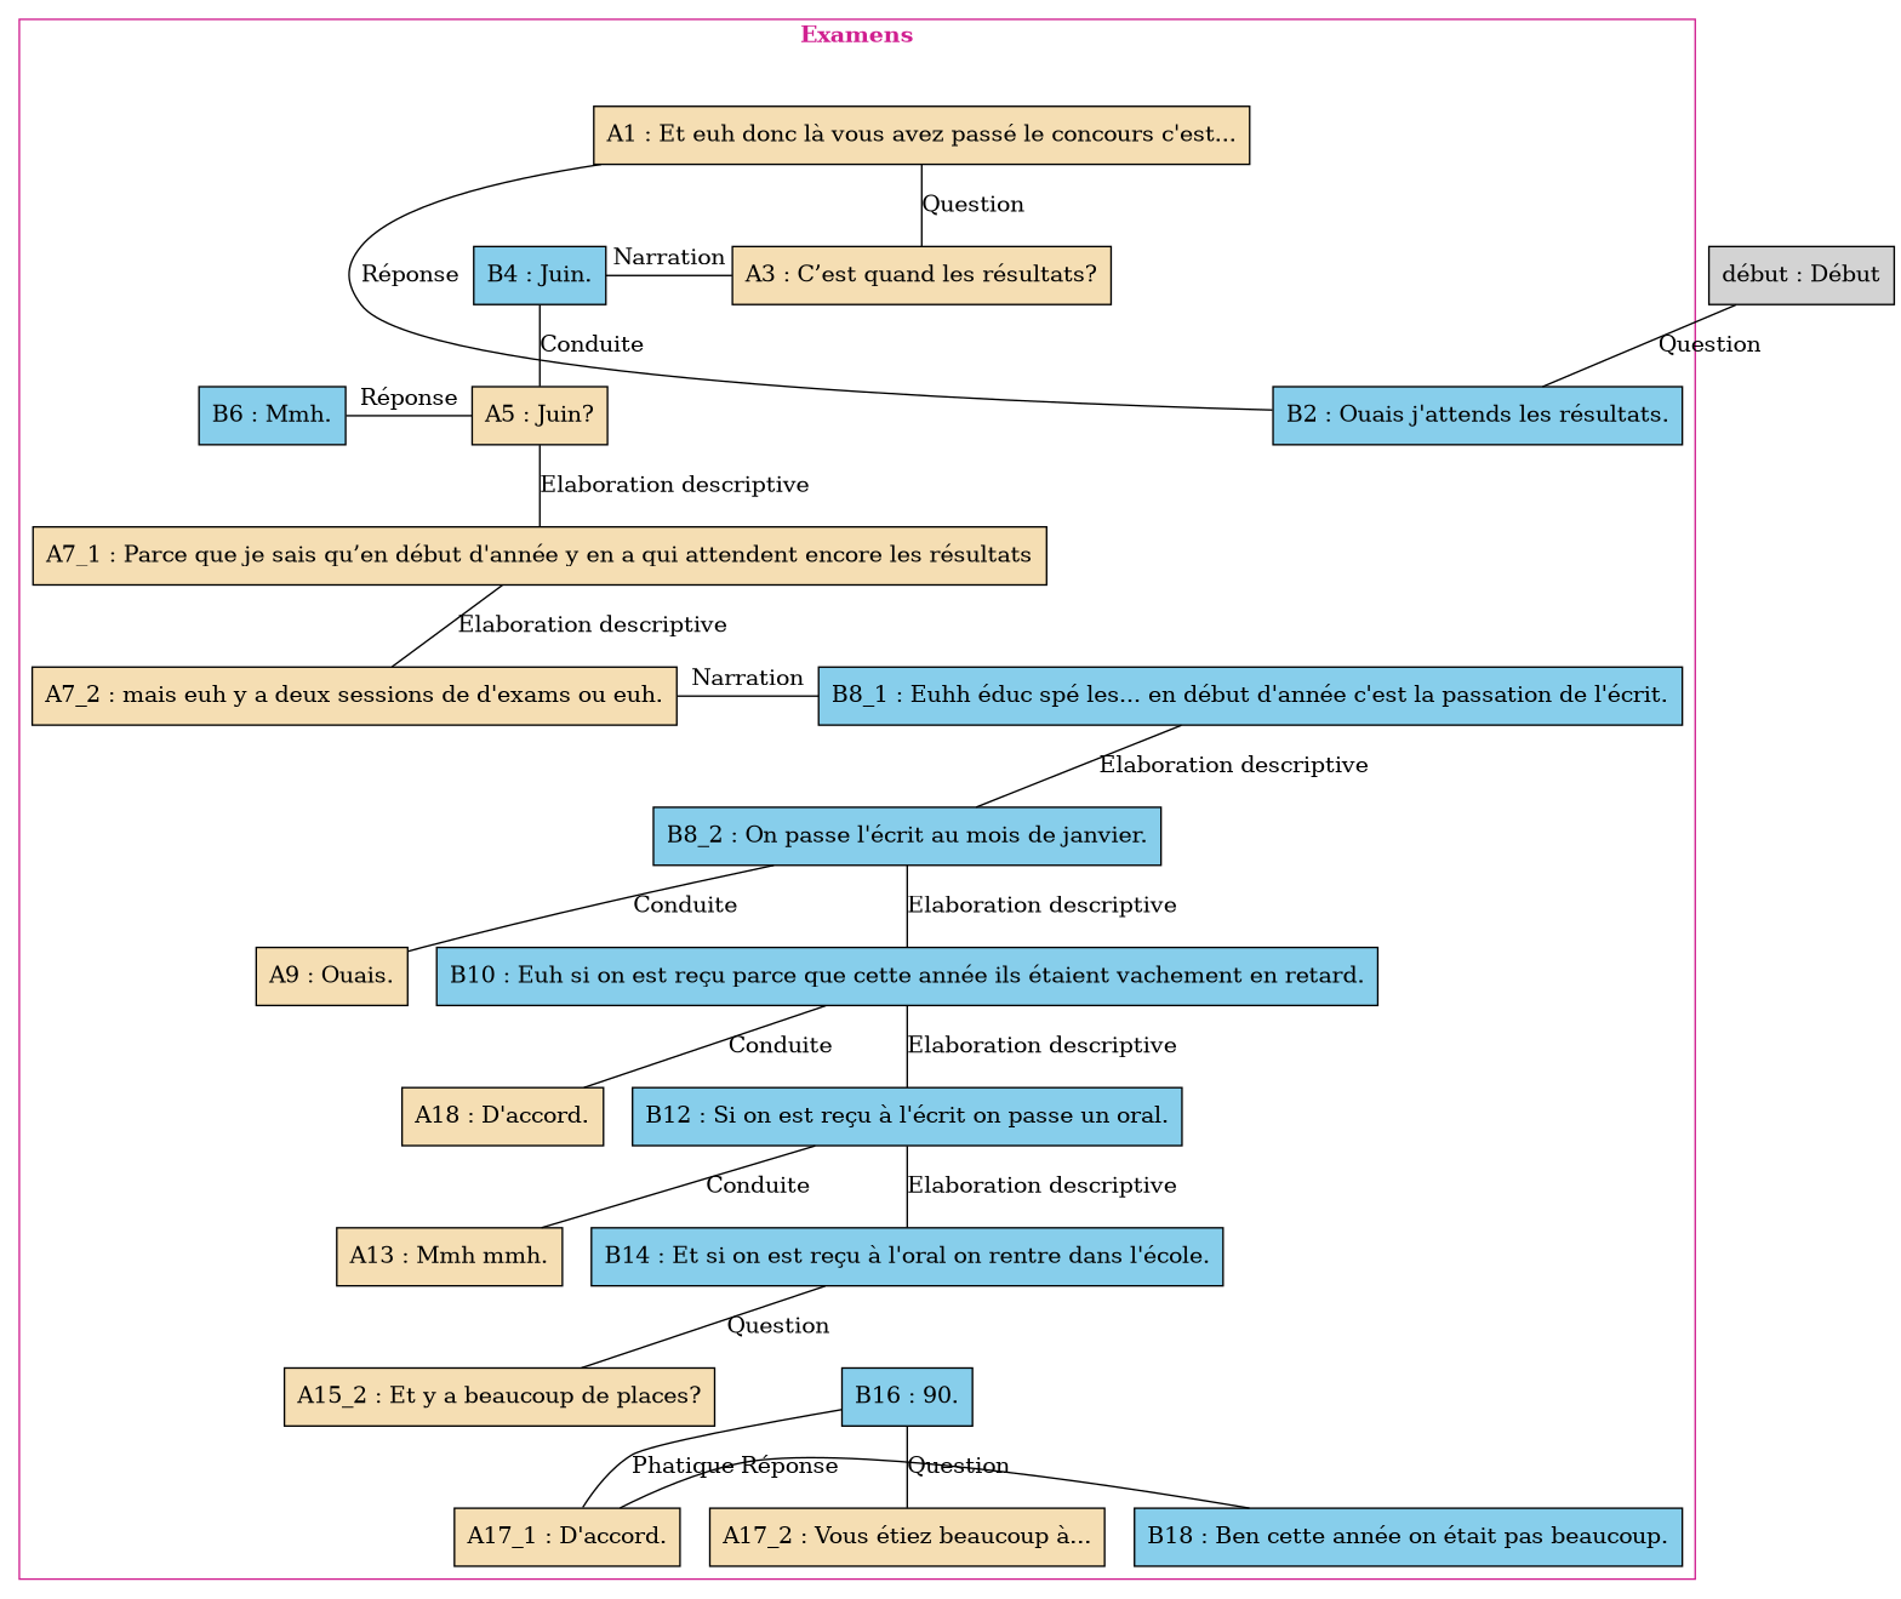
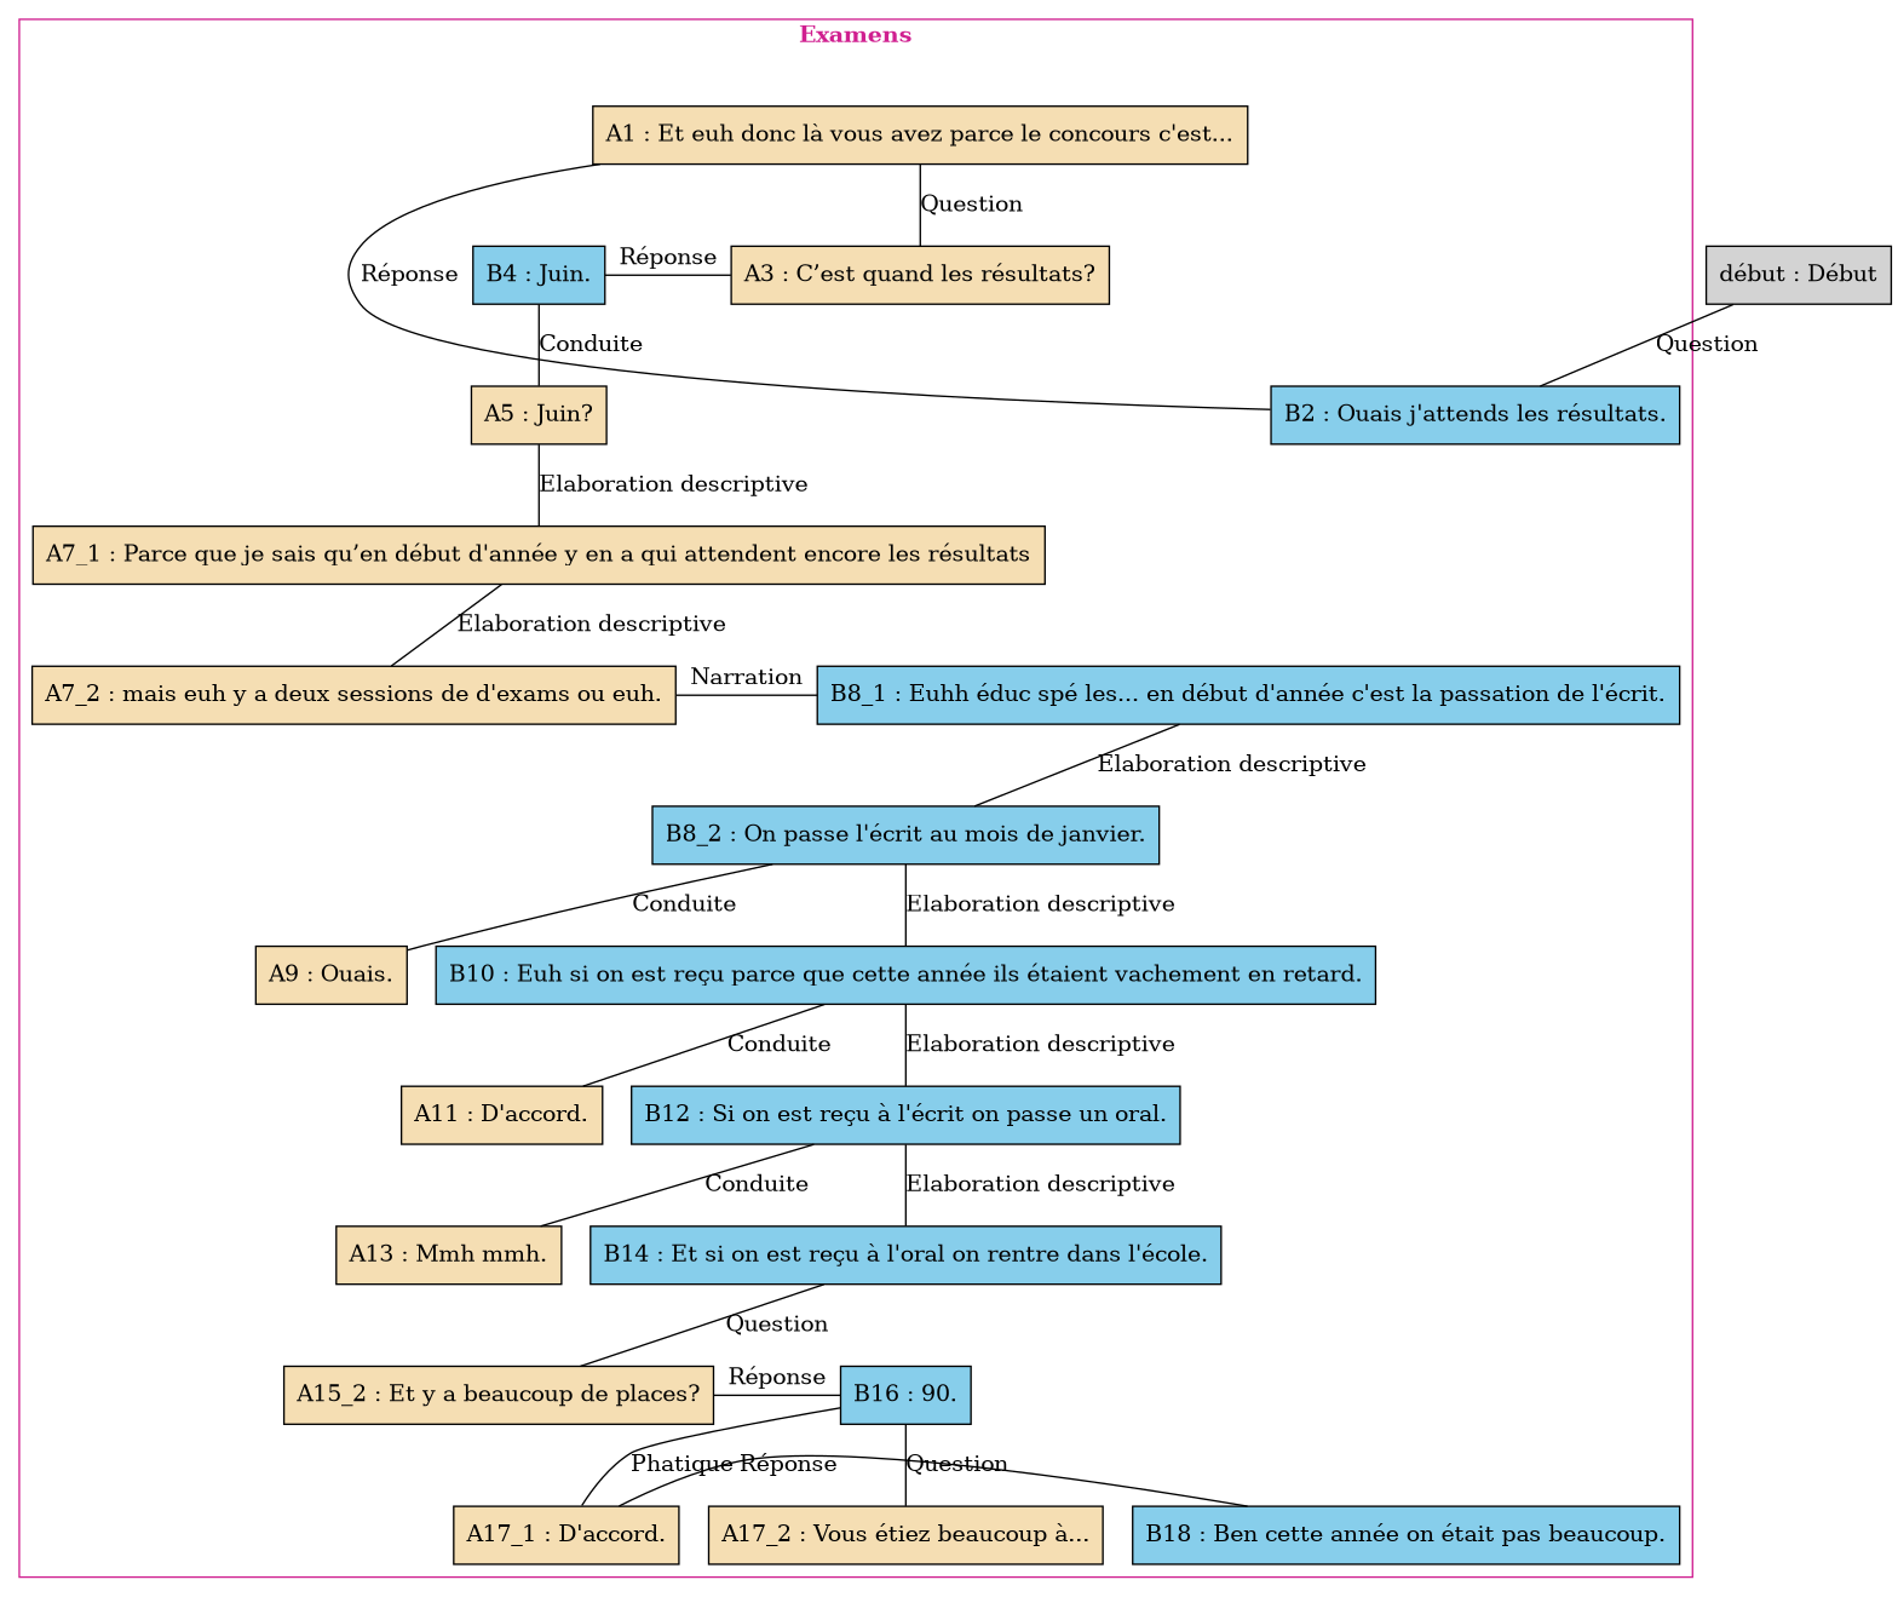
  digraph {
    newrank=true
    node [fillcolor=wheat shape=box style=filled]
    edge [dir=none weight=2]
-   n1 [label="A1 : Et euh donc là vous avez passé le concours c'est..."]
+   n1 [label="A1 : Et euh donc là vous avez parce le concours c'est..."]
    n2 [fillcolor=skyblue label="B2 : Ouais j'attends les résultats."]
    n3 [label="A3 : C’est quand les résultats?"]
    n4 [fillcolor=skyblue label="B4 : Juin."]
    n5 [label="A5 : Juin?"]
-   n6 [fillcolor=skyblue label="B6 : Mmh."]
    n7 [label="A7_1 : Parce que je sais qu’en début d'année y en a qui attendent encore les résultats"]
    n8 [label="A7_2 : mais euh y a deux sessions de d'exams ou euh."]
    n9 [fillcolor=skyblue label="B8_1 : Euhh éduc spé les... en début d'année c'est la passation de l'écrit."]
    n10 [fillcolor=skyblue label="B8_2 : On passe l'écrit au mois de janvier."]
    n11 [label="A9 : Ouais."]
    n12 [fillcolor=skyblue label="B10 : Euh si on est reçu parce que cette année ils étaient vachement en retard."]
-   n13 [label="A18 : D'accord."]
+   n13 [label="A11 : D'accord."]
    n14 [fillcolor=skyblue label="B12 : Si on est reçu à l'écrit on passe un oral."]
    n15 [label="A13 : Mmh mmh."]
    n16 [fillcolor=skyblue label="B14 : Et si on est reçu à l'oral on rentre dans l'école."]
    n17 [label="A15_2 : Et y a beaucoup de places?"]
    n18 [fillcolor=skyblue label="B16 : 90."]
    n19 [label="A17_1 : D'accord."]
    n20 [label="A17_2 : Vous étiez beaucoup à..."]
    n21 [fillcolor=skyblue label="B18 : Ben cette année on était pas beaucoup."]
    zero [style=invis fillcolor=""]
    n23 [label="début : Début" fillcolor=""]
    subgraph cluster_1 {
      color=violetred
      fontcolor=violetred
      label=<<B>Examens</B>>
      n1
      n2
      n3
      n4
      n5
-     n6
      n7
      n8
      n9
      n10
      n11
      n12
      n13
      n14
      n15
      n16
      n17
      n18
      n19
      n20
      n21
    }
    n1 -> n2 [constraint=false label="Réponse" weight=""]
    n1 -> n3 [label=Question]
    n1 -> n4 [style=invis weight=1 dir=""]
-   n3 -> n4 [constraint=false label=Narration weight=""]
+   n3 -> n4 [constraint=false label="Réponse" weight=""]
    n4 -> n5 [label=Conduite]
-   n4 -> n6 [style=invis weight=1 dir=""]
-   n5 -> n6 [constraint=false label="Réponse" weight=""]
    n5 -> n7 [label="Elaboration descriptive"]
    n7 -> n8 [label="Elaboration descriptive"]
    n7 -> n9 [style=invis weight=1 dir=""]
    n8 -> n9 [constraint=false label=Narration weight=""]
    n9 -> n10 [label="Elaboration descriptive"]
    n10 -> n11 [label=Conduite]
    n10 -> n12 [label="Elaboration descriptive"]
    n12 -> n13 [label=Conduite]
    n12 -> n14 [label="Elaboration descriptive"]
    n14 -> n15 [label=Conduite]
    n14 -> n16 [label="Elaboration descriptive"]
    n16 -> n17 [label=Question]
    n16 -> n18 [style=invis weight=1 dir=""]
+   n17 -> n18 [constraint=false label="Réponse" weight=""]
    n18 -> n19 [label=Phatique]
    n18 -> n20 [label=Question]
    n18 -> n21 [style=invis weight=1 dir=""]
    n19 -> n21 [constraint=false label="Réponse" weight=""]
    zero -> n2 [style=invis weight=1 dir=""]
    zero -> n23 [style=invis dir="" weight=""]
    n23 -> n2 [label=Question]
  }
